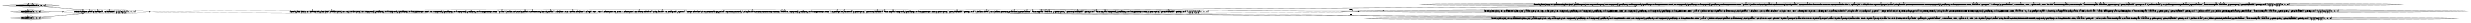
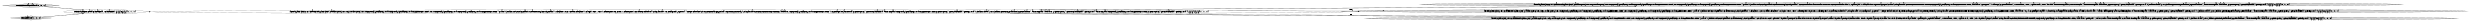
  digraph {
    rankdir=LR
    node [fillcolor=lightgray shape=ellipse style=filled]
    edge [style=bold]
    n1 [fillcolor=white label="Items.XSTREAM2.addCriticalField(,\"criticalField\")@@@3@@@['1', '1', '1']"]
    n2 [fillcolor=white label="{FreeStyleProject p = r.createFreeStyleProject()p.addProperty(new KeywordProperty(new AcceptOnlySpecificKeyword(AcceptOnlySpecificKeyword.ACCEPT_KEYWORD),new AcceptOnlySpecificKeyword(AcceptOnlySpecificKeyword.ACCEPT_KEYWORD)))p.save()r.jenkins.setSecurityRealm(r.createDummySecurityRealm())WebClient wc = r.createWebClient()wc.login(\"test\",\"test\")WebRequest req = new WebRequest(wc.createCrumbedUrl(String.format(\"%s/config.xml\",p.getUrl())),HttpMethod.POST)req.setEncodingType(null)req.setRequestBody(String.format(CONFIGURATION_TEMPLATE,\"badvalue\",AcceptOnlySpecificKeyword.ACCEPT_KEYWORD))wc.getPage(req)assertNull(p.getProperty().getNonCriticalField())assertEquals(AcceptOnlySpecificKeyword.ACCEPT_KEYWORD,p.getProperty().getCriticalField().getKeyword())r.jenkins.reload()p = r.jenkins.getItemByFullName(p.getFullName(),)assertEquals(\"badvalue\",p.getProperty().getNonCriticalField().getKeyword())assertEquals(AcceptOnlySpecificKeyword.ACCEPT_KEYWORD,p.getProperty().getCriticalField().getKeyword())}@@@4@@@['1', '1', '1']"]
    n3 [label="{FreeStyleProject p = r.createFreeStyleProject()p.addProperty(new KeywordProperty(new AcceptOnlySpecificKeyword(AcceptOnlySpecificKeyword.ACCEPT_KEYWORD),new AcceptOnlySpecificKeyword(AcceptOnlySpecificKeyword.ACCEPT_KEYWORD)))p.save()r.jenkins.setSecurityRealm(r.createDummySecurityRealm())CLICommandInvoker.Result ret = new CLICommandInvoker(r,\"update-job\").withStdin(new ByteArrayInputStream(String.format(CONFIGURATION_TEMPLATE,AcceptOnlySpecificKeyword.ACCEPT_KEYWORD,\"badvalue\").getBytes())).withArgs(p.getFullName(),\"--username\",\"test\",\"--password\",\"test\").invoke()assertNotEquals(0,ret.returnCode())assertNotEquals(\"badvalue\",p.getProperty().getCriticalField().getKeyword())r.jenkins.reload()p = r.jenkins.getItemByFullName(p.getFullName(),)assertNotEquals(\"badvalue\",p.getProperty().getCriticalField().getKeyword())}@@@17@@@['0', '1', '0']"]
    n4 [label="{FreeStyleProject p = r.createFreeStyleProject()p.addProperty(new KeywordProperty(new AcceptOnlySpecificKeyword(AcceptOnlySpecificKeyword.ACCEPT_KEYWORD),new AcceptOnlySpecificKeyword(AcceptOnlySpecificKeyword.ACCEPT_KEYWORD)))p.save()r.jenkins.setSecurityRealm(r.createDummySecurityRealm())WebClient wc = r.createWebClient()wc.login(\"test\",\"test\")WebRequest req = new WebRequest(wc.createCrumbedUrl(String.format(\"%s/config.xml\",p.getUrl())),HttpMethod.POST)req.setEncodingType(null)req.setRequestBody(String.format(CONFIGURATION_TEMPLATE,AcceptOnlySpecificKeyword.ACCEPT_KEYWORD,\"badvalue\"))try {wc.getPage(req)fail(\"Submitting unacceptable configuration via REST should fail.\")}catch (FailingHttpStatusCodeException e) assertNotEquals(\"badvalue\",p.getProperty().getCriticalField().getKeyword())r.jenkins.reload()p = r.jenkins.getItemByFullName(p.getFullName(),)assertNotEquals(\"badvalue\",p.getProperty().getCriticalField().getKeyword())}@@@22@@@['0', '0', '1']"]
    n5 [label="{FreeStyleProject p = r.createFreeStyleProject()p.addProperty(new KeywordProperty(new AcceptOnlySpecificKeyword(AcceptOnlySpecificKeyword.ACCEPT_KEYWORD),new AcceptOnlySpecificKeyword(AcceptOnlySpecificKeyword.ACCEPT_KEYWORD)))p.save()r.jenkins.setSecurityRealm(r.createDummySecurityRealm())CLI cli = new CLI(r.getURL())ByteArrayOutputStream stdout = new ByteArrayOutputStream()ByteArrayOutputStream stderr = new ByteArrayOutputStream()int ret = cli.execute(Arrays.asList(\"update-job\",p.getFullName(),\"--username\",\"test\",\"--password\",\"test\"),new ByteArrayInputStream(String.format(CONFIGURATION_TEMPLATE,AcceptOnlySpecificKeyword.ACCEPT_KEYWORD,\"badvalue\").getBytes()),stdout,stderr)assertNotEquals(0,ret)assertNotEquals(\"badvalue\",p.getProperty().getCriticalField().getKeyword())r.jenkins.reload()p = r.jenkins.getItemByFullName(p.getFullName(),)assertNotEquals(\"badvalue\",p.getProperty().getCriticalField().getKeyword())}@@@20@@@['1', '0', '0']"]
    n6 [label="testRestInterfaceFailure['0', '0', '1']" shape=diamond]
-   n7 [label="testCliFailure['0', '1', '0']" shape=diamond]
    n8 [label="testCliFailure['1', '0', '0']" shape=diamond]
    n1 -> n2
    n2 -> n3
    n2 -> n4 [label=req style=solid]
    n2 -> n4
    n2 -> n5 [label=ret style=solid]
    n2 -> n5
    n6 -> n1
-   n7 -> n1
    n8 -> n1
  }
